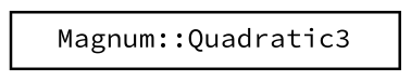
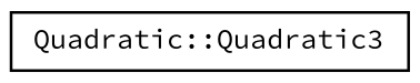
  digraph {
    rankdir=LR
    fontname="Source Code Pro"
-   n1 [color=black fillcolor=white fontname="Source Code Pro" fontsize=10 height=0.2 label="Magnum::Quadratic3" shape=record style=filled width=0.4]
+   n1 [color=black fillcolor=white fontname="Source Code Pro" fontsize=10 height=0.2 label="Quadratic::Quadratic3" shape=record style=filled width=0.4]
  }
